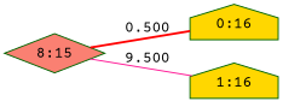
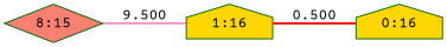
  graph {
    fontname="Courier Prime"
    rankdir=LR
    splines=true
    node [color=darkgreen fillcolor=gold fontname="Courier Prime" shape=house style=filled]
    edge [fontname="Courier Prime" labelangle=110]
    n1 [fillcolor=salmon label="8:15" shape=diamond]
    n2 [label="0:16"]
    n3 [label="1:16"]
-   n1 -- n2 [color=red label=0.500 style=bold]
+   n3 -- n2 [color=red label=0.500 style=bold]
    n1 -- n3 [color=deeppink label=9.500 style=solid]
  }
